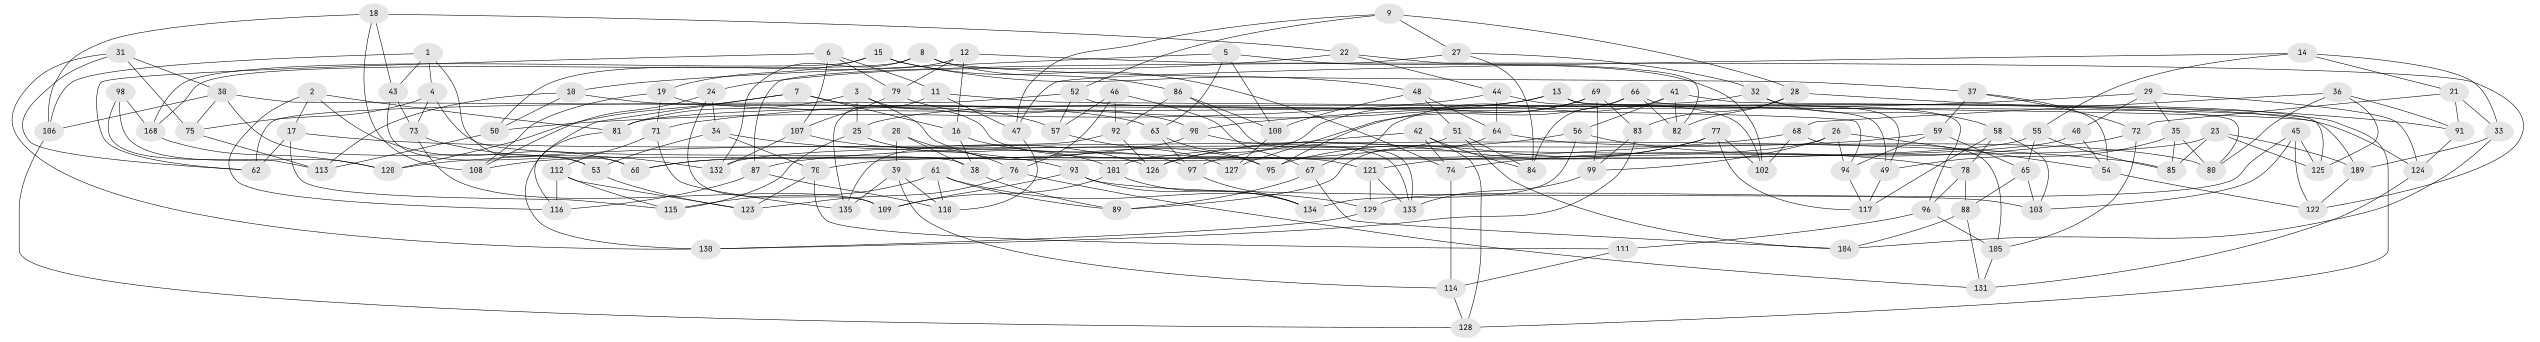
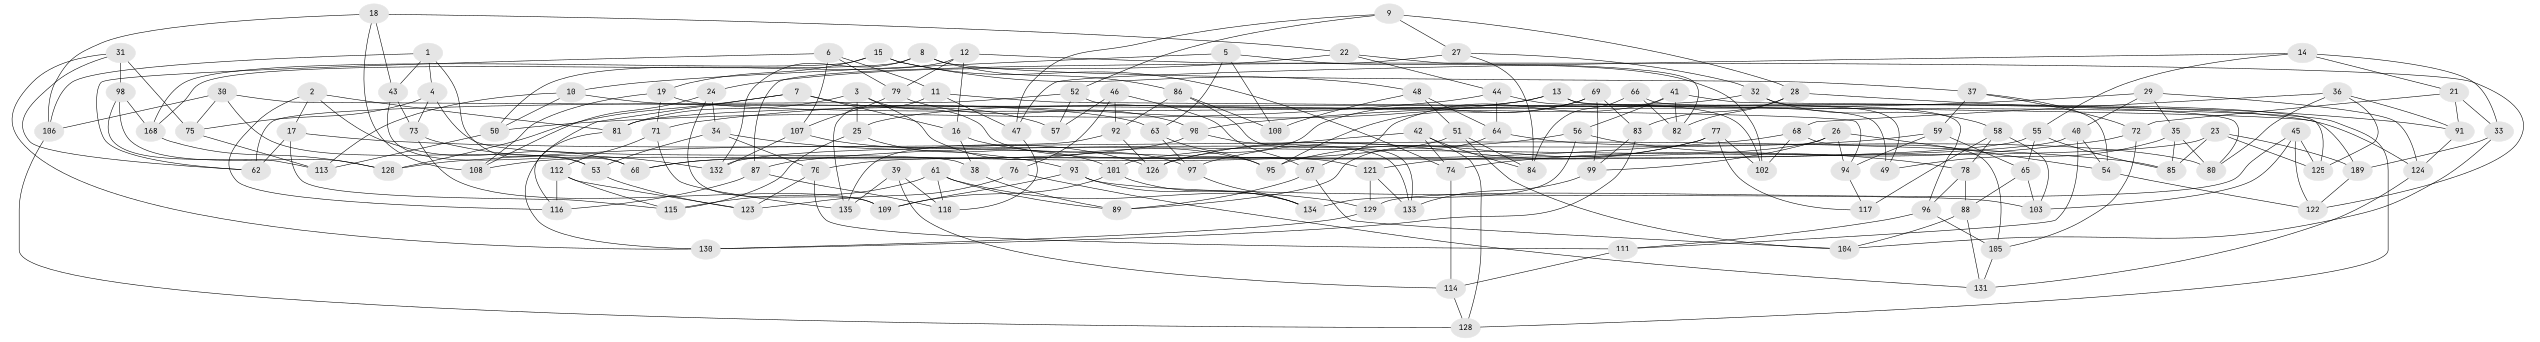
  graph {
    fontname="JetBrains Mono"
    node [color=gray90 fontname="JetBrains Mono" style=filled]
    edge [fontname="JetBrains Mono"]
    1
    4
    43
    53
    106
    38
    73
    75
    60
    123
    128
    2
    17
    81
    116
    62
    85
    115
    130
    3
    25
    97
    121
    101
    134
    129
    133
    89
    132
    109
    113
    5
    10
    63
    100
    102
    50
    95
-   127
    6
    11
    79
    107
    47
    n45 [label=189]
    135
    90
    126
    7
    16
    57
    120
    8
    37
    86
    n56 [label=168]
    72
    54
    59
    92
    9
    27
    28
    52
    32
    84
    87
    91
    82
    83
    110
    122
    12
    13
    49
    71
    125
    117
    112
    14
    21
    33
    55
    104
    65
    15
    19
    48
    74
    108
    124
    64
    51
    114
    18
    22
    24
    44
    131
-   20
    39
    76
    105
    34
    23
    70
    93
    26
    94
    99
    58
    29
    35
    40
    80
    111
    30
    31
    98
    103
    78
    36
    68
    41
    56
    67
    42
    45
    46
    88
    96
    61
    66
    69
    77
    1 -- 4
    1 -- 43
    1 -- 53
    1 -- 106
    4 -- 38
    4 -- 73
    4 -- 75
    43 -- 73
    43 -- 60
    53 -- 123
    106 -- 128
    38 -- 89
    73 -- 132
    73 -- 109
    75 -- 113
    2 -- 60
    2 -- 17
    2 -- 81
    2 -- 116
    17 -- 62
    17 -- 85
    17 -- 115
    81 -- 130
    3 -- 81
    3 -- 25
    3 -- 97
    3 -- 121
    25 -- 115
    25 -- 101
    97 -- 134
    121 -- 129
    121 -- 133
    101 -- 134
    101 -- 109
    129 -- 130
    5 -- 10
    5 -- 63
    5 -- 100
    5 -- 102
    10 -- 113
    10 -- 63
    10 -- 50
    63 -- 97
    63 -- 95
-   100 -- 127
    50 -- 113
    6 -- 62
    6 -- 11
    6 -- 79
    6 -- 107
    11 -- 47
    11 -- n45
    11 -- 135
    79 -- 107
    79 -- 90
    107 -- 132
    107 -- 126
    47 -- 110
    n45 -- 122
    90 -- 133
    90 -- 108
    7 -- 116
    7 -- 16
    7 -- 57
    7 -- 120
    16 -- 38
    16 -- 95
-   57 -- 127
    8 -- 132
    8 -- 37
    8 -- 86
    8 -- n56
    37 -- 72
    37 -- 54
    37 -- 59
    86 -- 133
    86 -- 100
    86 -- 92
    n56 -- 120
    72 -- 74
    72 -- 105
    54 -- 122
    59 -- 87
    59 -- 65
    59 -- 94
    92 -- 135
    92 -- 126
    9 -- 47
    9 -- 27
    9 -- 28
    9 -- 52
    27 -- 32
    27 -- 84
    27 -- 87
    28 -- 91
    28 -- 82
    28 -- 83
    52 -- 128
    52 -- 62
    52 -- 57
    32 -- 81
    32 -- 49
    32 -- 58
    87 -- 116
    87 -- 110
    91 -- 124
    83 -- 130
    83 -- 99
    12 -- 50
    12 -- 79
    12 -- 16
    12 -- 122
    13 -- 25
    13 -- 49
    13 -- 71
    13 -- 125
-   49 -- 117
    71 -- 135
    71 -- 112
    112 -- 123
    112 -- 116
    112 -- 115
    14 -- 47
    14 -- 21
    14 -- 33
    14 -- 55
    21 -- 72
    21 -- 91
    21 -- 33
    33 -- n45
    33 -- 104
    55 -- 60
    55 -- 85
    55 -- 65
    65 -- 103
    65 -- 88
    15 -- n56
    15 -- 19
    15 -- 48
    15 -- 74
    19 -- 71
    19 -- 108
    19 -- 124
    48 -- 100
    48 -- 64
    48 -- 51
    74 -- 114
    124 -- 131
    64 -- 89
    64 -- 80
    51 -- 60
    51 -- 84
    51 -- 104
    114 -- 128
    18 -- 43
    18 -- 106
    18 -- 108
    18 -- 22
    22 -- 82
    22 -- 24
    22 -- 44
    24 -- 109
    24 -- 108
    24 -- 34
    44 -- 102
    44 -- 50
    44 -- 64
-   20 -- 38
-   20 -- 39
-   20 -- 76
    39 -- 135
    39 -- 110
    39 -- 114
    76 -- 123
    76 -- 131
    105 -- 131
    34 -- 53
    34 -- 70
    34 -- 93
    23 -- 85
    23 -- 132
    23 -- n45
    23 -- 125
    70 -- 123
    70 -- 111
    93 -- 134
    93 -- 109
    93 -- 103
    26 -- 121
    26 -- 54
    26 -- 94
    26 -- 99
    94 -- 117
    99 -- 133
    58 -- 117
    58 -- 103
    58 -- 78
    29 -- 90
    29 -- 124
    29 -- 35
    29 -- 40
    35 -- 85
    35 -- 49
    35 -- 80
    40 -- 54
    40 -- 70
+   40 -- 111
    111 -- 114
    30 -- 53
    30 -- 106
    30 -- 75
    30 -- 94
    31 -- 75
    31 -- 62
    31 -- 130
-   31 -- 30
+   31 -- 98
    98 -- 113
    98 -- 120
    98 -- n56
    78 -- 88
    78 -- 96
    36 -- 91
    36 -- 125
    36 -- 80
    36 -- 68
    68 -- 102
    68 -- 120
    68 -- 105
    41 -- 82
    41 -- 80
    41 -- 56
    41 -- 67
    56 -- 134
    56 -- 126
    56 -- 78
    67 -- 89
    67 -- 104
    42 -- 128
    42 -- 101
    42 -- 84
    42 -- 74
    45 -- 129
    45 -- 122
    45 -- 125
    45 -- 103
    46 -- 57
    46 -- 92
    46 -- 76
    46 -- 67
    88 -- 104
    88 -- 131
    96 -- 105
    96 -- 111
    61 -- 115
    61 -- 129
    61 -- 89
    61 -- 110
-   66 -- 127
    66 -- 84
    66 -- 82
    66 -- 96
    69 -- 95
    69 -- 126
    69 -- 83
    69 -- 99
    77 -- 97
    77 -- 102
    77 -- 95
    77 -- 117
  }
